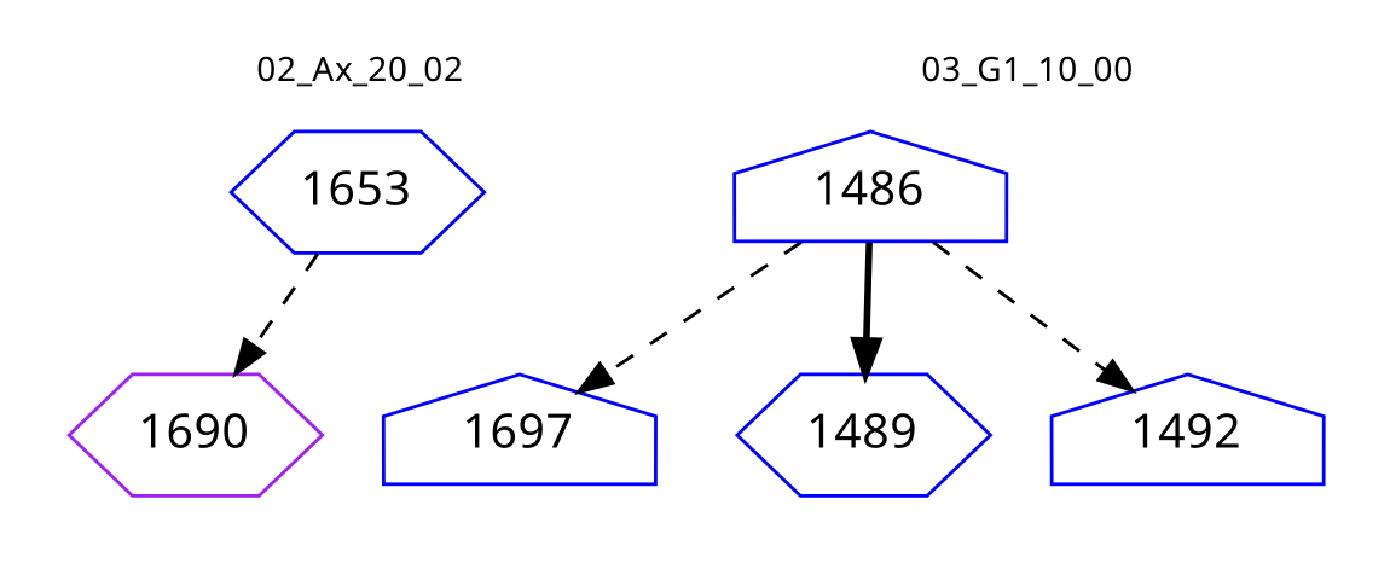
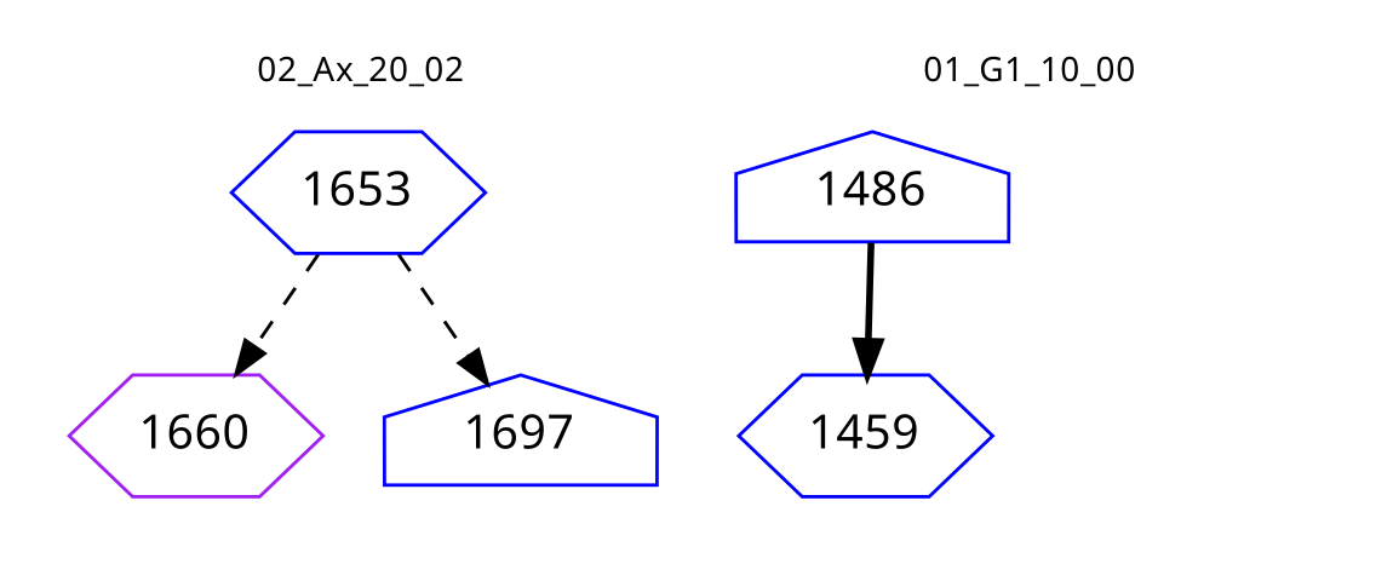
  digraph {
    fontname="Noto Sans"
    node [color=blue fontname="Noto Sans" shape=hexagon]
    edge [color=black fontname="Noto Sans" style=dashed]
    n1 [label=1653]
    n2 [label=1697 shape=house]
-   n3 [color=purple label=1690]
+   n3 [color=purple label=1660]
    n4 [label=1486 shape=house]
-   n5 [label=1489]
-   n6 [label=1492 shape=house]
+   n5 [label=1459]
    subgraph cluster_1 {
      color=white
      fontsize=10
      label="02_Ax_20_02"
      n1
      n2
      n3
    }
    subgraph cluster_2 {
      color=white
      fontsize=10
-     label="03_G1_10_00"
+     label="01_G1_10_00"
      n4
      n5
-     n6
    }
-   n4 -> n2
+   n1 -> n2
    n1 -> n3
    n4 -> n5 [style=bold]
-   n4 -> n6
  }
